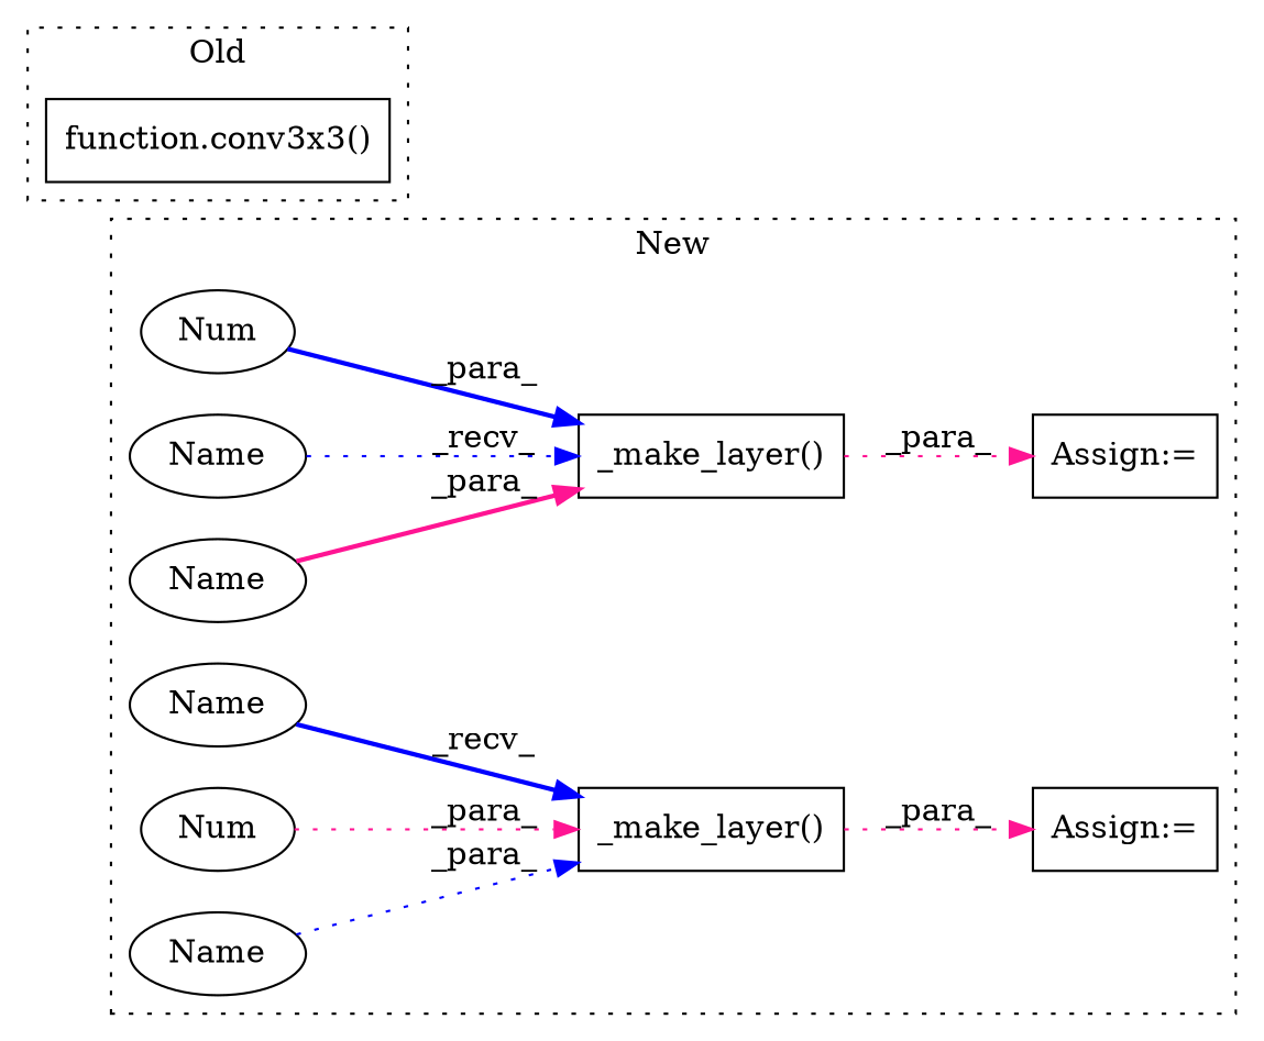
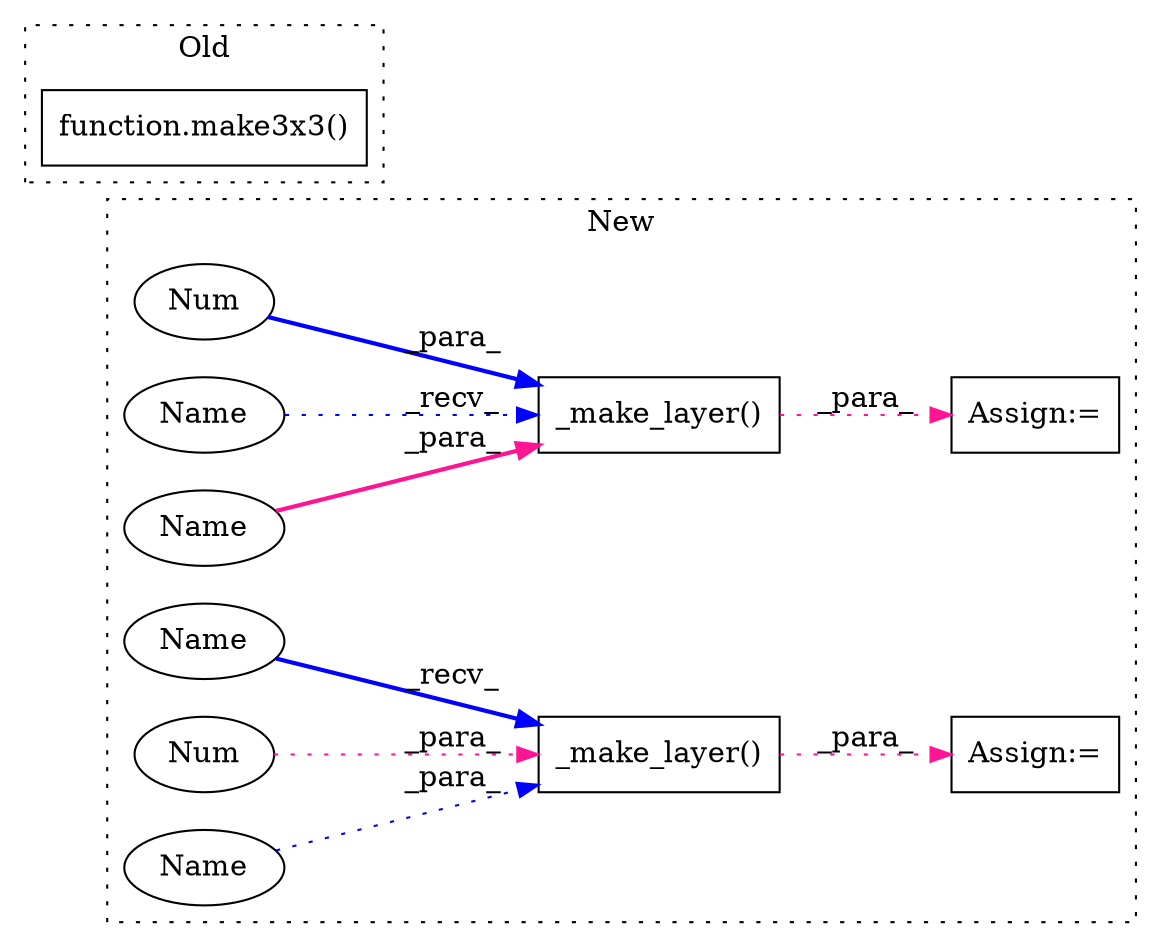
  digraph {
    rankdir=LR
    node [a=87 l=3 shape=ellipse]
    edge [color=deeppink style=dotted]
    n1 [a=75 l="17,90" label="_make_layer()" s="3079,3117" shape=box]
    n2 [a=76 label=Num s=3103]
    n3 [a=75 l="17,77" label="_make_layer()" s="3248,3286" shape=box]
    n4 [a=76 label=Num s=3272]
    n5 [a=68 label="Assign:=" s=3245 shape=box]
    n6 [a=68 label="Assign:=" s=3076 shape=box]
    n7 [l=4 label=Name s=3079]
    n8 [l=4 label=Name s=3248]
    n9 [l=5 label=Name s=3265]
    n10 [l=5 label=Name s=3096]
-   n11 [a=75 l="8,1" label="function.conv3x3()" s="1855,1869" shape=box]
+   n11 [a=75 l="8,1" label="function.make3x3()" s="1855,1869" shape=box]
    subgraph cluster_1 {
      label=New
      style=dotted
      n1
      n2
      n3
      n4
      n5
      n6
      n7
      n8
      n9
      n10
    }
    subgraph cluster_2 {
      label=Old
      style=dotted
      n11
    }
    n1 -> n6 [label=_para_]
    n2 -> n1 [label=_para_ color=blue style=bold]
    n3 -> n5 [label=_para_]
    n4 -> n3 [label=_para_]
    n7 -> n1 [label=_recv_ color=blue]
    n8 -> n3 [label=_recv_ color=blue style=bold]
    n9 -> n3 [label=_para_ color=blue]
    n10 -> n1 [label=_para_ style=bold]
  }
